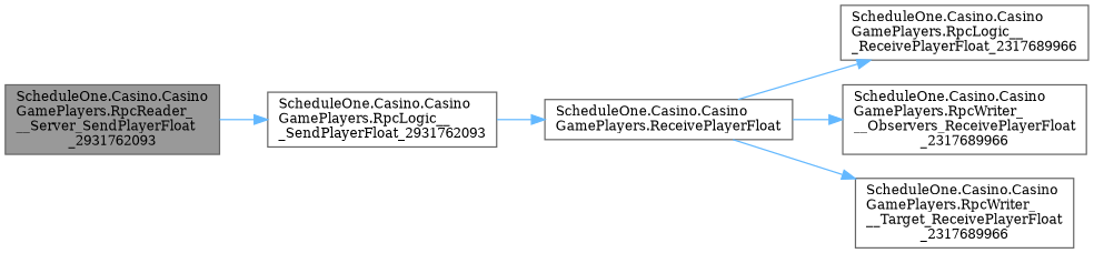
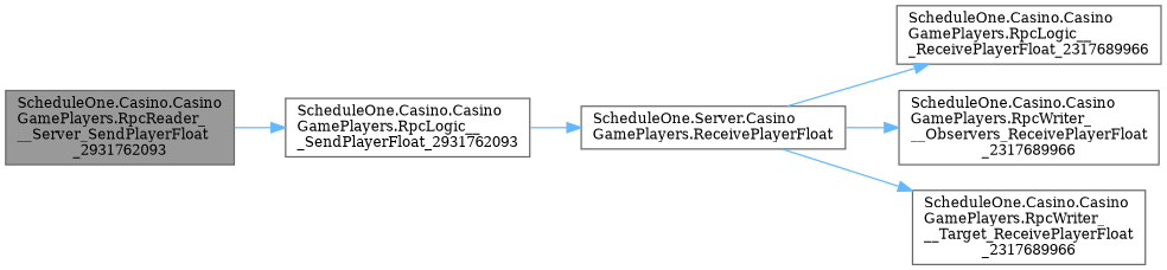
  digraph {
    rankdir=LR
    fontname="DejaVu Serif"
    node [color=grey40 fillcolor=white fontname="DejaVu Serif" fontsize=10 shape=box style=filled]
    edge [color=steelblue1 fontname="DejaVu Serif" fontsize=10 labelfontname=Helvetica labelfontsize=10 style=solid]
    n1 [color=gray40 fillcolor=grey60 fontcolor=black height=0.2 label="ScheduleOne.Casino.Casino\lGamePlayers.RpcReader_\l__Server_SendPlayerFloat\l_2931762093" width=0.4]
    n2 [height=0.2 label="ScheduleOne.Casino.Casino\lGamePlayers.RpcLogic__\l_SendPlayerFloat_2931762093" width=0.4]
-   n3 [height=0.2 label="ScheduleOne.Casino.Casino\lGamePlayers.ReceivePlayerFloat" width=0.4]
+   n3 [height=0.2 label="ScheduleOne.Server.Casino\lGamePlayers.ReceivePlayerFloat" width=0.4]
    n4 [height=0.2 label="ScheduleOne.Casino.Casino\lGamePlayers.RpcLogic__\l_ReceivePlayerFloat_2317689966" width=0.4]
    n5 [height=0.2 label="ScheduleOne.Casino.Casino\lGamePlayers.RpcWriter_\l__Observers_ReceivePlayerFloat\l_2317689966" width=0.4]
    n6 [height=0.2 label="ScheduleOne.Casino.Casino\lGamePlayers.RpcWriter_\l__Target_ReceivePlayerFloat\l_2317689966" width=0.4]
    n1 -> n2
    n2 -> n3
    n3 -> n4
    n3 -> n5
    n3 -> n6
  }
